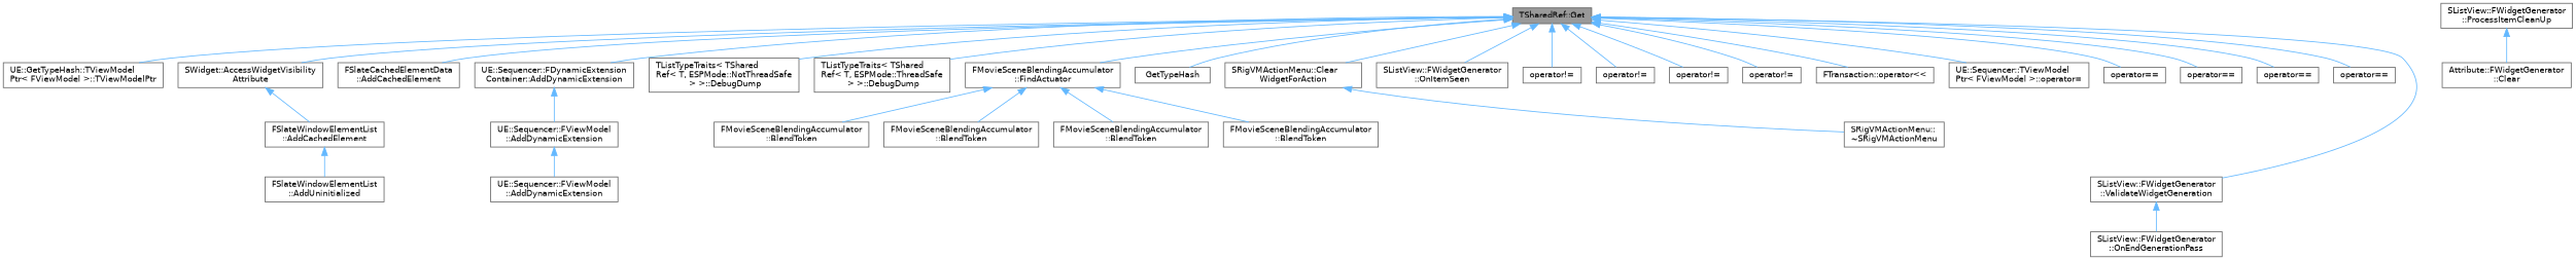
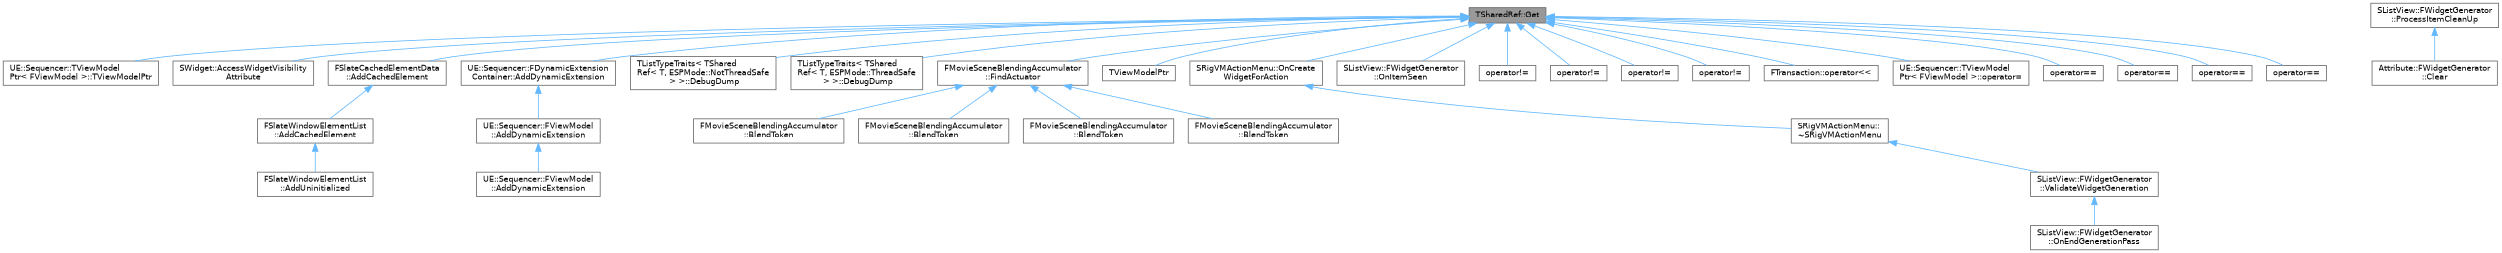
  digraph {
    rankdir=TB
    node [color=grey40 fillcolor=white fontname=Helvetica fontsize=10 shape=box style=filled]
    edge [color=steelblue1 dir=back fontname=Helvetica fontsize=10 labelfontname=Helvetica labelfontsize=10 style=solid]
    n1 [color=gray40 fillcolor=grey60 fontcolor=black height=0.2 label="TSharedRef::Get" width=0.4]
-   n2 [height=0.2 label="UE::GetTypeHash::TViewModel\lPtr\< FViewModel \>::TViewModelPtr" width=0.4]
+   n2 [height=0.2 label="UE::Sequencer::TViewModel\lPtr\< FViewModel \>::TViewModelPtr" width=0.4]
    n3 [height=0.2 label="SWidget::AccessWidgetVisibility\lAttribute" width=0.4]
    n4 [height=0.2 label="FSlateCachedElementData\l::AddCachedElement" width=0.4]
    n5 [height=0.2 label="UE::Sequencer::FDynamicExtension\lContainer::AddDynamicExtension" width=0.4]
    n6 [height=0.2 label="TListTypeTraits\< TShared\lRef\< T, ESPMode::NotThreadSafe\l \> \>::DebugDump" width=0.4]
    n7 [height=0.2 label="TListTypeTraits\< TShared\lRef\< T, ESPMode::ThreadSafe\l \> \>::DebugDump" width=0.4]
    n8 [height=0.2 label="FMovieSceneBlendingAccumulator\l::FindActuator" width=0.4]
-   n9 [height=0.2 label=GetTypeHash width=0.4]
-   n10 [height=0.2 label="SRigVMActionMenu::Clear\lWidgetForAction" width=0.4]
+   n9 [height=0.2 label=TViewModelPtr width=0.4]
+   n10 [height=0.2 label="SRigVMActionMenu::OnCreate\lWidgetForAction" width=0.4]
    n11 [height=0.2 label="SListView::FWidgetGenerator\l::OnItemSeen" width=0.4]
    n12 [height=0.2 label="operator!=" width=0.4]
    n13 [height=0.2 label="operator!=" width=0.4]
    n14 [height=0.2 label="operator!=" width=0.4]
    n15 [height=0.2 label="operator!=" width=0.4]
    n16 [height=0.2 label="FTransaction::operator\<\<" width=0.4]
    n17 [height=0.2 label="UE::Sequencer::TViewModel\lPtr\< FViewModel \>::operator=" width=0.4]
    n18 [height=0.2 label="operator==" width=0.4]
    n19 [height=0.2 label="operator==" width=0.4]
    n20 [height=0.2 label="operator==" width=0.4]
    n21 [height=0.2 label="operator==" width=0.4]
    n22 [height=0.2 label="SListView::FWidgetGenerator\l::ValidateWidgetGeneration" width=0.4]
    n23 [height=0.2 label="FSlateWindowElementList\l::AddCachedElement" width=0.4]
    n24 [height=0.2 label="UE::Sequencer::FViewModel\l::AddDynamicExtension" width=0.4]
    n25 [height=0.2 label="FMovieSceneBlendingAccumulator\l::BlendToken" width=0.4]
    n26 [height=0.2 label="FMovieSceneBlendingAccumulator\l::BlendToken" width=0.4]
    n27 [height=0.2 label="FMovieSceneBlendingAccumulator\l::BlendToken" width=0.4]
    n28 [height=0.2 label="FMovieSceneBlendingAccumulator\l::BlendToken" width=0.4]
    n29 [height=0.2 label="SRigVMActionMenu::\l~SRigVMActionMenu" width=0.4]
    n30 [height=0.2 label="SListView::FWidgetGenerator\l::ProcessItemCleanUp" width=0.4]
    n31 [height=0.2 label="Attribute::FWidgetGenerator\l::Clear" width=0.4]
    n32 [height=0.2 label="SListView::FWidgetGenerator\l::OnEndGenerationPass" width=0.4]
    n33 [height=0.2 label="FSlateWindowElementList\l::AddUninitialized" width=0.4]
    n34 [height=0.2 label="UE::Sequencer::FViewModel\l::AddDynamicExtension" width=0.4]
    n1 -> n2
    n1 -> n3
    n1 -> n4
    n1 -> n5
    n1 -> n6
    n1 -> n7
    n1 -> n8
    n1 -> n9
    n1 -> n10
    n1 -> n11
    n1 -> n12
    n1 -> n13
    n1 -> n14
    n1 -> n15
    n1 -> n16
    n1 -> n17
    n1 -> n18
    n1 -> n19
    n1 -> n20
    n1 -> n21
-   n1 -> n22
-   n3 -> n23
+   n29 -> n22
+   n4 -> n23
    n5 -> n24
    n8 -> n25
    n8 -> n26
    n8 -> n27
    n8 -> n28
    n10 -> n29
    n22 -> n32
    n23 -> n33
    n24 -> n34
    n30 -> n31
  }
